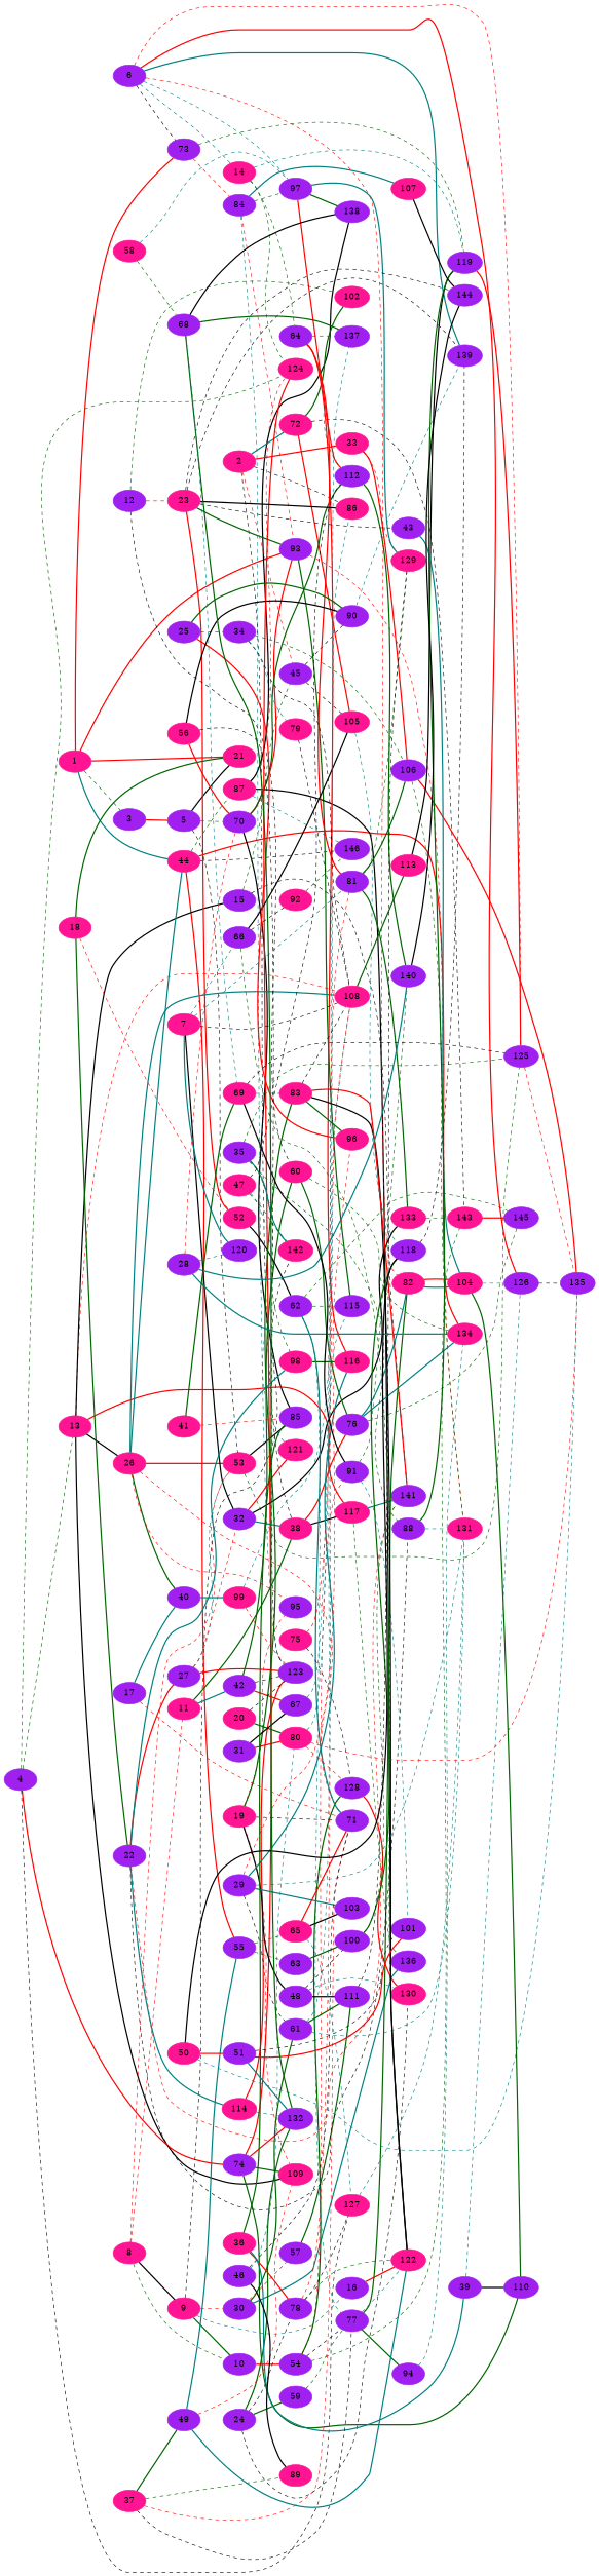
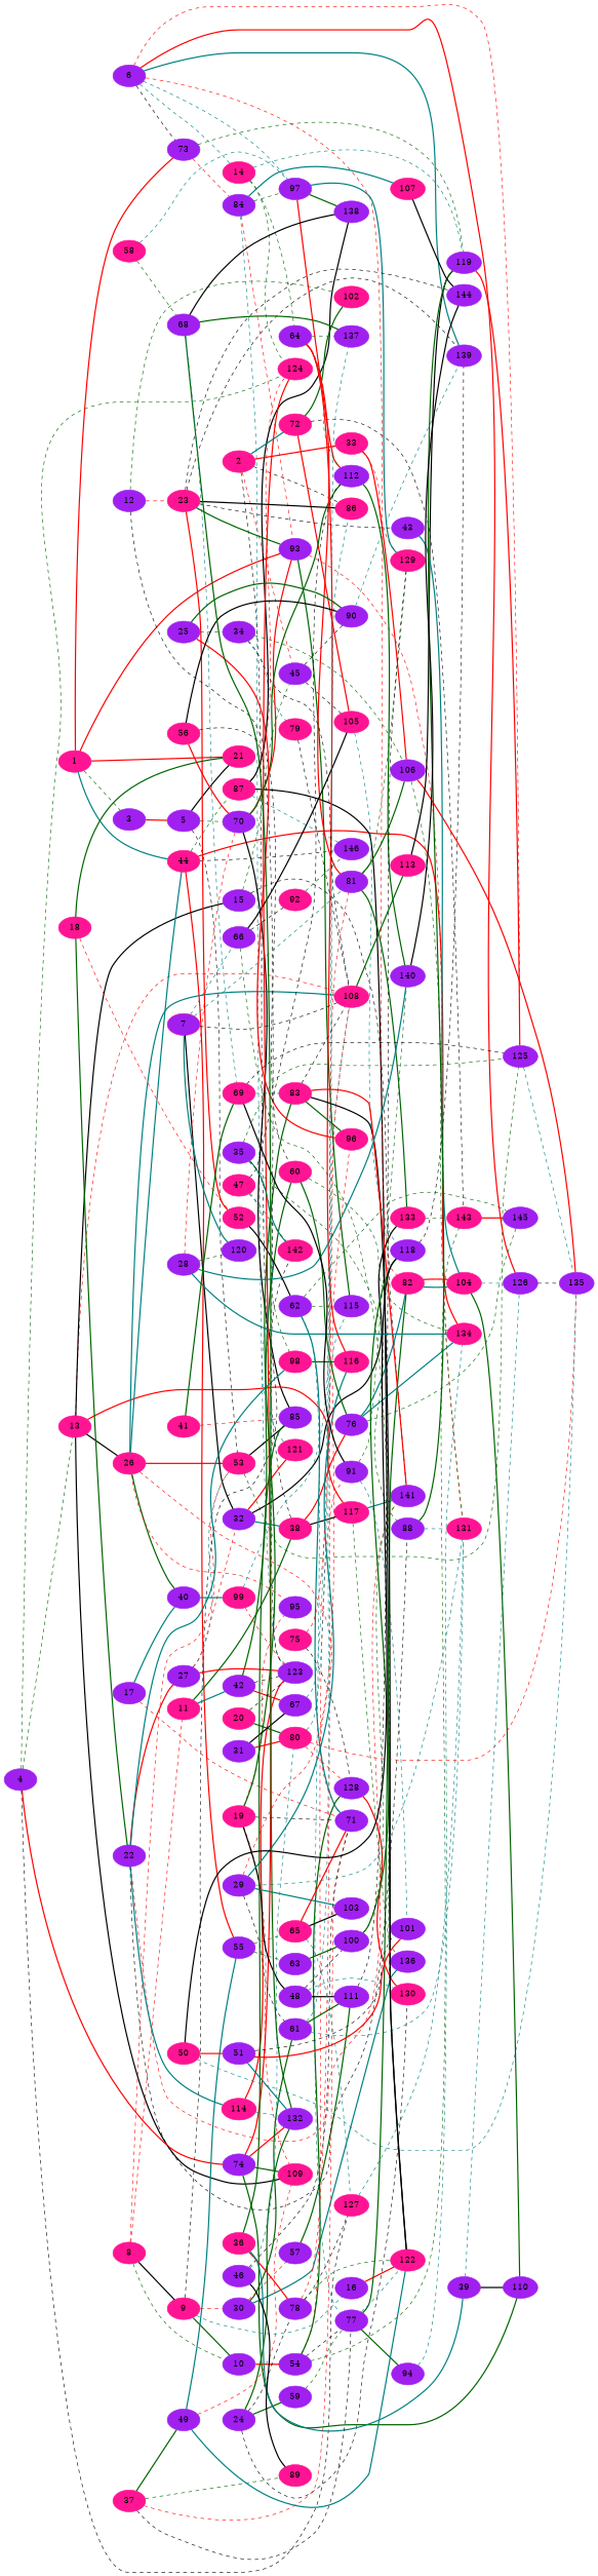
  graph {
    rankdir=LR
    node [color=purple style=filled]
    edge [color=darkgreen style=dashed]
    1 [color=deeppink]
    3
    21 [color=deeppink]
    44 [color=deeppink]
    73
    93
    5
    134 [color=deeppink]
    55
    87 [color=deeppink]
    146
    119
    84
    131 [color=deeppink]
    115
    2 [color=deeppink]
    33 [color=deeppink]
    38 [color=deeppink]
    45
    72 [color=deeppink]
    86 [color=deeppink]
    106
    129 [color=deeppink]
    117 [color=deeppink]
    76
    90
    105 [color=deeppink]
    102 [color=deeppink]
    143 [color=deeppink]
    53 [color=deeppink]
    70
    13 [color=deeppink]
    4
    74
    124 [color=deeppink]
    127 [color=deeppink]
    108 [color=deeppink]
    15
    26 [color=deeppink]
    109 [color=deeppink]
    132
    110
    125
    85
    112
    6
    14 [color=deeppink]
    82 [color=deeppink]
    97
    126
    139
    64
    104 [color=deeppink]
    138
    135
-   7 [color=deeppink]
+   7 [color=deeppink fillcolor=purple]
    32
    66
    81
    120
    121 [color=deeppink]
    133 [color=deeppink]
    122 [color=deeppink]
    92 [color=deeppink]
    113 [color=deeppink]
    8 [color=deeppink]
    9 [color=deeppink]
    10
    11 [color=deeppink]
    16
    30
    142 [color=deeppink]
    54
    42
    23 [color=deeppink]
    12
    60 [color=deeppink]
    61
    57
    136
    77
    91
    128
    123
    67
    52 [color=deeppink]
    43
    144
    141
    40
    71
    95
    116 [color=deeppink]
    137
    17
    99 [color=deeppink]
    18 [color=deeppink]
    22
    27
    88
    98 [color=deeppink]
    114 [color=deeppink]
    62
    19 [color=deeppink]
    48
    83 [color=deeppink]
    130 [color=deeppink]
    100
    111
    96 [color=deeppink]
    20 [color=deeppink]
    80 [color=deeppink]
    24
    59
    78
    25
    34
    79 [color=deeppink]
    28
    140
    29
    103
    31
    35
    36 [color=deeppink]
    39
    37 [color=deeppink]
    49
    89 [color=deeppink]
    94
    145
    41 [color=deeppink]
    69 [color=deeppink]
    63
    65 [color=deeppink]
    118
    46
    47 [color=deeppink]
    50 [color=deeppink]
    51
    101
    56 [color=deeppink]
    58 [color=deeppink]
    68
    107 [color=deeppink]
    75 [color=deeppink]
    1 -- 3
    1 -- 21 [color=red style=bold]
    1 -- 44 [color=teal style=bold]
    1 -- 73 [color=red style=bold]
    1 -- 93 [color=red style=bold]
    3 -- 5 [color=red style=bold]
    44 -- 134 [color=red style=bold]
    44 -- 55 [color=red style=bold]
    44 -- 87
    44 -- 146 [color=black]
    73 -- 119
    73 -- 84 [color=red]
    93 -- 131 [color=red]
    93 -- 115 [style=bold]
    5 -- 21 [color=black style=bold]
    5 -- 53 [color=black]
    5 -- 70
    55 -- 63
    55 -- 65
    87 -- 146 [color=teal]
    87 -- 124 [color=red]
    87 -- 138 [color=black style=bold]
    87 -- 122 [color=black style=bold]
    119 -- 125 [color=red style=bold]
    84 -- 93 [color=red]
    84 -- 97
    84 -- 123 [color=teal]
    84 -- 107 [color=teal style=bold]
    2 -- 33 [color=red style=bold]
    2 -- 38 [color=black]
    2 -- 45 [color=red]
    2 -- 72 [color=teal style=bold]
    2 -- 86 [color=black]
    33 -- 106 [color=red style=bold]
    33 -- 129 [color=red]
    38 -- 117 [color=black style=bold]
    38 -- 76 [color=red style=bold]
    45 -- 90 [color=black]
    45 -- 105 [color=black]
    72 -- 105 [color=red style=bold]
    72 -- 102 [style=bold]
    72 -- 143 [color=black]
    106 -- 131
    106 -- 135 [color=red style=bold]
    117 -- 136
    117 -- 141 [color=teal style=bold]
    76 -- 134 [color=teal style=bold]
    76 -- 82 [color=teal style=bold]
    76 -- 145
    90 -- 139 [color=teal]
    105 -- 118 [color=teal]
    143 -- 145 [color=red style=bold]
    53 -- 125
    53 -- 85 [color=black style=bold]
    70 -- 93 [color=red style=bold]
    70 -- 85 [color=black style=bold]
    70 -- 112 [style=bold]
    13 -- 117 [color=red style=bold]
    13 -- 108 [color=red]
    13 -- 15 [color=black style=bold]
    13 -- 26 [color=black style=bold]
    13 -- 109 [color=black style=bold]
    4 -- 13
    4 -- 74 [color=red style=bold]
    4 -- 124
    4 -- 127 [color=black]
    74 -- 124 [color=red style=bold]
    74 -- 109 [style=bold]
    74 -- 132 [color=red style=bold]
    74 -- 110 [style=bold]
    127 -- 131 [color=teal]
    108 -- 113 [style=bold]
    15 -- 45
    15 -- 141 [color=black]
    26 -- 44 [color=teal style=bold]
    26 -- 53 [color=red style=bold]
    26 -- 108 [color=teal style=bold]
    26 -- 40 [style=bold]
    26 -- 71 [color=red]
    26 -- 95 [color=red]
-   125 -- 135 [color=red]
+   125 -- 135 [color=teal]
    112 -- 140 [style=bold]
    6 -- 73 [color=black]
    6 -- 125 [color=red]
    6 -- 14 [color=teal]
    6 -- 82 [color=red]
    6 -- 97 [color=teal]
    6 -- 126 [color=red style=bold]
    6 -- 139 [color=teal style=bold]
    14 -- 119 [color=teal]
    14 -- 124
    14 -- 64
    82 -- 104 [color=teal style=bold]
    82 -- 104 [color=red style=bold]
    97 -- 129 [color=teal style=bold]
    97 -- 112 [color=red style=bold]
    97 -- 138 [style=bold]
    126 -- 135 [color=black]
    64 -- 112
    64 -- 81 [color=red style=bold]
    64 -- 116 [color=red style=bold]
    64 -- 137
    104 -- 110 [style=bold]
    104 -- 126 [color=teal]
    7 -- 108 [color=black]
    7 -- 32 [color=black style=bold]
    7 -- 66 [color=teal]
    7 -- 81 [color=teal]
    7 -- 120 [color=teal style=bold]
    32 -- 38 [color=teal style=bold]
    32 -- 121 [color=red style=bold]
    32 -- 133 [color=black style=bold]
    66 -- 105 [color=black style=bold]
    66 -- 122
    66 -- 92 [color=black]
    81 -- 106 [style=bold]
    81 -- 129
    81 -- 133 [style=bold]
    133 -- 143
    92 -- 146
    113 -- 119 [color=black style=bold]
    8 -- 53 [color=red]
    8 -- 9 [color=black style=bold]
    8 -- 10
    8 -- 11 [color=red]
    9 -- 10 [style=bold]
    9 -- 16 [color=teal]
    9 -- 30 [color=red]
    9 -- 142 [color=black]
    10 -- 54 [color=red style=bold]
    11 -- 38 [style=bold]
    11 -- 42 [color=teal style=bold]
    16 -- 122 [color=red style=bold]
    30 -- 61 [style=bold]
    30 -- 57 [color=red]
    30 -- 136 [color=teal style=bold]
    54 -- 143
    54 -- 77 [color=black]
    54 -- 91 [color=red]
    54 -- 128 [style=bold]
    42 -- 60 [style=bold]
    42 -- 123 [color=black]
    42 -- 67 [color=red style=bold]
    23 -- 93 [style=bold]
    23 -- 86 [color=black style=bold]
    23 -- 139 [color=black]
    23 -- 52 [color=red style=bold]
    23 -- 43 [color=black]
    23 -- 144 [color=black]
    12 -- 102
    12 -- 23 [color=red]
    12 -- 60 [color=black]
    60 -- 134
    60 -- 76 [style=bold]
    61 -- 131 [color=teal]
    61 -- 115 [color=teal]
    61 -- 111 [style=bold]
    57 -- 111 [style=bold]
    77 -- 82 [style=bold]
    77 -- 122 [color=teal]
    77 -- 94 [style=bold]
    91 -- 140
    91 -- 101 [color=teal]
    128 -- 130 [color=red style=bold]
    67 -- 86 [color=teal]
    52 -- 62 [color=black style=bold]
    43 -- 104 [color=teal style=bold]
    40 -- 99 [color=teal style=bold]
    17 -- 40 [color=teal style=bold]
    17 -- 71 [color=red]
    99 -- 108 [color=teal]
    99 -- 123 [color=red]
    18 -- 21 [style=bold]
    18 -- 52 [color=red]
    18 -- 22 [style=bold]
    22 -- 141 [color=red]
    22 -- 27 [color=red style=bold]
    22 -- 88 [color=black]
    22 -- 98 [color=teal style=bold]
    22 -- 114 [color=teal style=bold]
    27 -- 53 [color=teal]
    27 -- 32 [color=red]
    27 -- 123 [color=red style=bold]
    88 -- 119 [style=bold]
    88 -- 131 [color=teal]
    98 -- 116 [style=bold]
    114 -- 132 [color=teal]
    114 -- 123 [color=red style=bold]
    62 -- 115
    62 -- 77 [color=teal]
    62 -- 71 [color=teal style=bold]
    62 -- 145
    19 -- 109 [color=red]
    19 -- 71 [color=black]
    19 -- 95 [color=red]
    19 -- 48 [color=black style=bold]
    19 -- 83 [style=bold]
    48 -- 130 [color=teal]
    48 -- 100 [color=black]
    48 -- 111 [color=black style=bold]
    83 -- 108 [color=black]
    83 -- 122 [color=black style=bold]
    83 -- 141 [color=red style=bold]
    83 -- 96 [style=bold]
    100 -- 141
    100 -- 118 [style=bold]
    111 -- 129 [color=black]
    20 -- 123 [color=black]
    20 -- 80 [style=bold]
    80 -- 135 [color=red]
    80 -- 128 [color=red]
    80 -- 137 [color=teal]
    24 -- 132 [style=bold]
    24 -- 130 [color=black]
    24 -- 59 [style=bold]
    24 -- 78 [color=black]
    59 -- 77
    78 -- 127 [color=black]
    78 -- 81 [color=red]
    78 -- 122
    25 -- 90 [style=bold]
    25 -- 96 [color=red style=bold]
    25 -- 34
    34 -- 106
    34 -- 108 [color=black]
    34 -- 79 [color=teal]
    79 -- 108 [color=black]
    28 -- 134 [color=teal style=bold]
    28 -- 70 [color=red]
-   28 -- 120 [color=teal]
+   28 -- 120
    28 -- 140 [color=teal style=bold]
    140 -- 144 [color=black style=bold]
    29 -- 131 [color=teal]
    29 -- 61 [color=black]
    29 -- 116 [color=teal style=bold]
    29 -- 96 [color=red]
    29 -- 103 [color=teal style=bold]
    31 -- 67 [color=black style=bold]
    31 -- 80 [color=red style=bold]
    35 -- 125
    35 -- 142 [color=teal style=bold]
    35 -- 88
    35 -- 98
    36 -- 85 [style=bold]
    36 -- 78 [color=red style=bold]
    36 -- 39 [color=teal style=bold]
    39 -- 110 [color=black style=bold]
    39 -- 126 [color=teal]
    37 -- 77 [color=black]
    37 -- 71 [color=red]
    37 -- 49 [style=bold]
    37 -- 89
    49 -- 55 [color=teal style=bold]
    49 -- 109 [color=red]
    49 -- 122 [color=teal style=bold]
    94 -- 134 [color=teal]
    41 -- 85 [color=red]
    41 -- 69 [style=bold]
    69 -- 125 [color=black]
    69 -- 91 [color=black style=bold]
    69 -- 83 [color=teal]
    63 -- 100 [style=bold]
    65 -- 127 [color=teal]
    65 -- 71 [color=red style=bold]
    65 -- 103 [color=black style=bold]
    118 -- 139 [color=black]
    46 -- 71 [color=black]
    46 -- 80 [color=teal]
    46 -- 89 [color=black style=bold]
    47 -- 112 [color=black]
    47 -- 121 [color=teal]
    47 -- 142
    50 -- 135 [color=teal]
    50 -- 118 [color=black style=bold]
    50 -- 51 [color=red style=bold]
    51 -- 132 [color=teal style=bold]
    51 -- 101 [color=red style=bold]
    51 -- 101 [color=black]
    56 -- 90 [color=black style=bold]
    56 -- 70 [color=red style=bold]
    56 -- 123 [color=black]
    58 -- 97 [color=teal]
    58 -- 68
    68 -- 132 [style=bold]
    68 -- 138 [color=black style=bold]
    68 -- 137 [style=bold]
    68 -- 69 [color=teal]
    107 -- 144 [color=black style=bold]
    75 -- 108 [color=red]
    75 -- 128 [color=black]
  }
